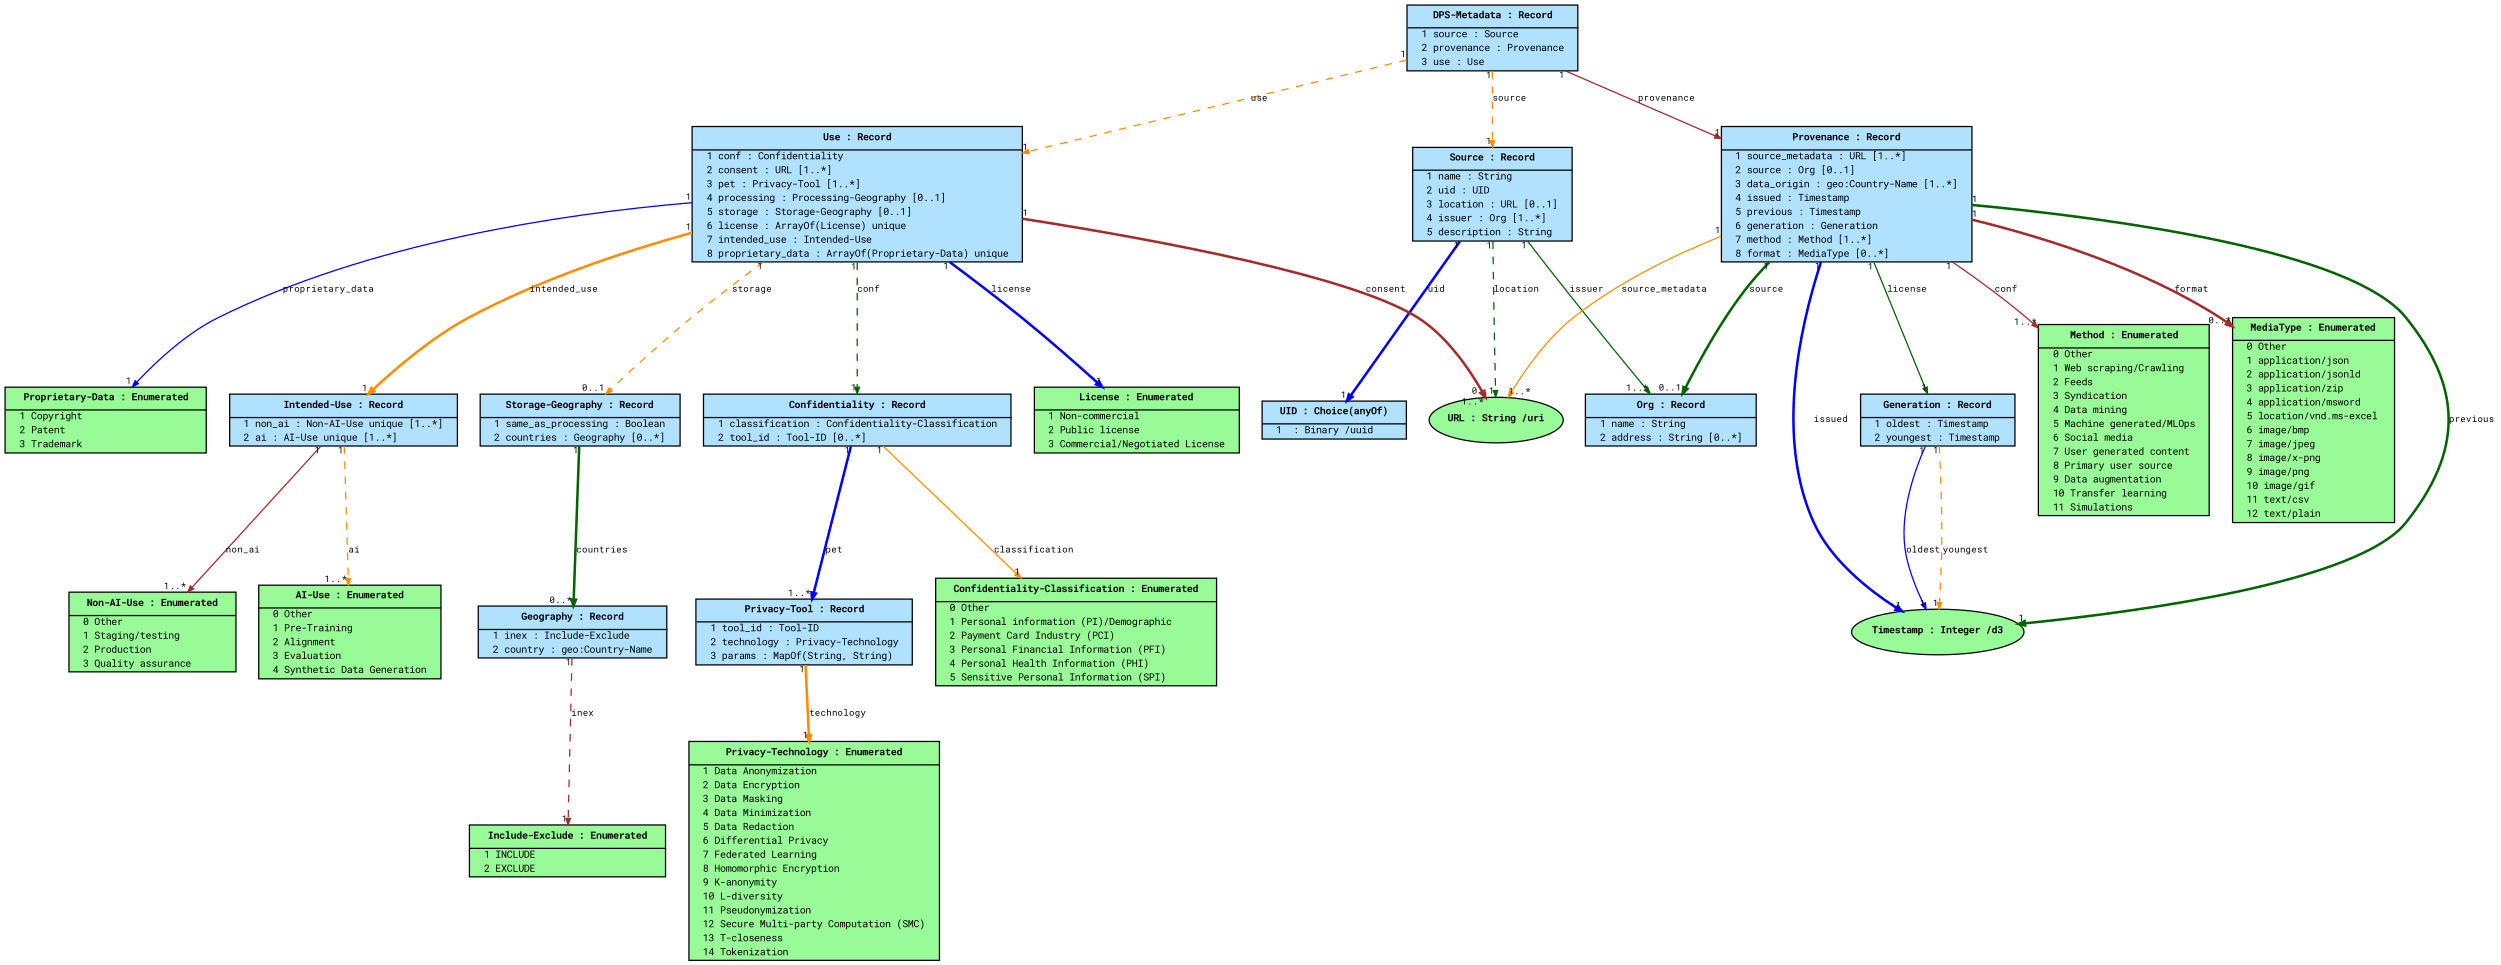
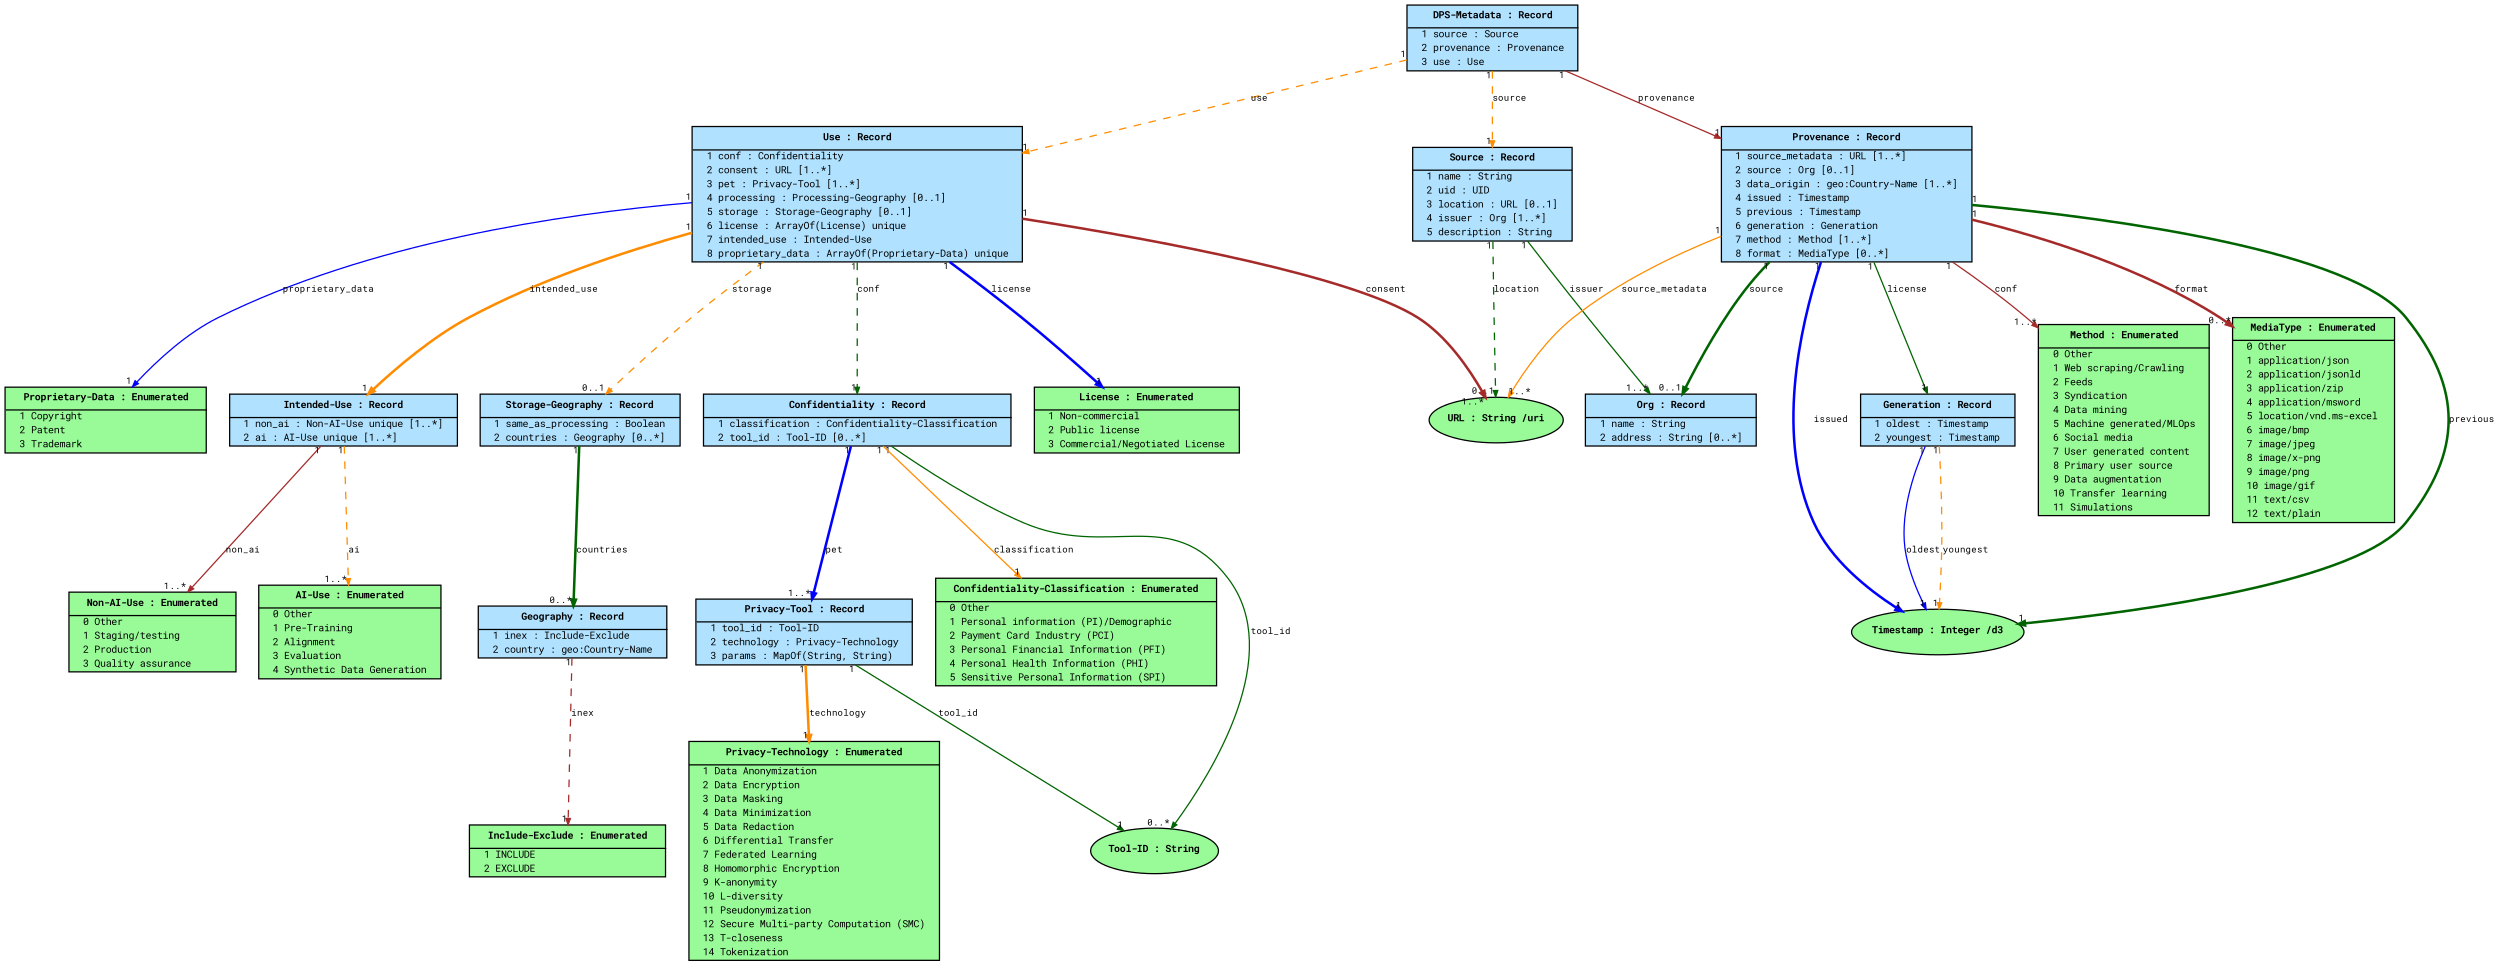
  digraph {
    fontname="Roboto Mono"
    fontsize=12
    node [fillcolor=lightskyblue1 fontname="Roboto Mono" fontsize=8 shape=plain style=filled]
    edge [arrowsize=0.5 color=darkorange fontname="Roboto Mono" fontsize=7 headlabel=1 labelangle=45.0 labeldistance=0.9 style=solid taillabel=1]
    n1 [label=<<table cellborder="0" cellpadding="1" cellspacing="0"> <tr><td cellpadding="4"><b>  DPS-Metadata : Record  </b></td></tr><hr/>   <tr><td align="left">  1 source : Source  </td></tr>   <tr><td align="left">  2 provenance : Provenance  </td></tr>   <tr><td align="left">  3 use : Use  </td></tr> </table>>]
    n2 [label=<<table cellborder="0" cellpadding="1" cellspacing="0"> <tr><td cellpadding="4"><b>  Source : Record  </b></td></tr><hr/>   <tr><td align="left">  1 name : String  </td></tr>   <tr><td align="left">  2 uid : UID  </td></tr>   <tr><td align="left">  3 location : URL [0..1]  </td></tr>   <tr><td align="left">  4 issuer : Org [1..*]  </td></tr>   <tr><td align="left">  5 description : String  </td></tr> </table>>]
    n3 [label=<<table cellborder="0" cellpadding="1" cellspacing="0"> <tr><td cellpadding="4"><b>  Provenance : Record  </b></td></tr><hr/>   <tr><td align="left">  1 source_metadata : URL [1..*]  </td></tr>   <tr><td align="left">  2 source : Org [0..1]  </td></tr>   <tr><td align="left">  3 data_origin : geo:Country-Name [1..*]  </td></tr>   <tr><td align="left">  4 issued : Timestamp  </td></tr>   <tr><td align="left">  5 previous : Timestamp  </td></tr>   <tr><td align="left">  6 generation : Generation  </td></tr>   <tr><td align="left">  7 method : Method [1..*]  </td></tr>   <tr><td align="left">  8 format : MediaType [0..*]  </td></tr> </table>>]
    n4 [label=<<table cellborder="0" cellpadding="1" cellspacing="0"> <tr><td cellpadding="4"><b>  Use : Record  </b></td></tr><hr/>   <tr><td align="left">  1 conf : Confidentiality  </td></tr>   <tr><td align="left">  2 consent : URL [1..*]  </td></tr>   <tr><td align="left">  3 pet : Privacy-Tool [1..*]  </td></tr>   <tr><td align="left">  4 processing : Processing-Geography [0..1]  </td></tr>   <tr><td align="left">  5 storage : Storage-Geography [0..1]  </td></tr>   <tr><td align="left">  6 license : ArrayOf(License) unique  </td></tr>   <tr><td align="left">  7 intended_use : Intended-Use  </td></tr>   <tr><td align="left">  8 proprietary_data : ArrayOf(Proprietary-Data) unique  </td></tr> </table>>]
-   n5 [label=<<table cellborder="0" cellpadding="1" cellspacing="0"> <tr><td cellpadding="4"><b>  UID : Choice(anyOf)  </b></td></tr><hr/>   <tr><td align="left">  1  : Binary /uuid  </td></tr> </table>>]
    n6 [label=<<table cellborder="0" cellpadding="1" cellspacing="0"> <tr><td cellpadding="4"><b>  Org : Record  </b></td></tr><hr/>   <tr><td align="left">  1 name : String  </td></tr>   <tr><td align="left">  2 address : String [0..*]  </td></tr> </table>>]
    n7 [fillcolor=palegreen label=<<b>URL : String /uri</b>> shape=ellipse]
    n8 [label=<<table cellborder="0" cellpadding="1" cellspacing="0"> <tr><td cellpadding="4"><b>  Generation : Record  </b></td></tr><hr/>   <tr><td align="left">  1 oldest : Timestamp  </td></tr>   <tr><td align="left">  2 youngest : Timestamp  </td></tr> </table>>]
    n9 [fillcolor=palegreen label=<<b>Timestamp : Integer /d3</b>> shape=ellipse]
    n10 [fillcolor=palegreen label=<<table cellborder="0" cellpadding="1" cellspacing="0"> <tr><td cellpadding="4"><b>  Method : Enumerated  </b></td></tr><hr/>   <tr><td align="left">  0 Other  </td></tr>   <tr><td align="left">  1 Web scraping/Crawling  </td></tr>   <tr><td align="left">  2 Feeds  </td></tr>   <tr><td align="left">  3 Syndication  </td></tr>   <tr><td align="left">  4 Data mining  </td></tr>   <tr><td align="left">  5 Machine generated/MLOps  </td></tr>   <tr><td align="left">  6 Social media  </td></tr>   <tr><td align="left">  7 User generated content  </td></tr>   <tr><td align="left">  8 Primary user source  </td></tr>   <tr><td align="left">  9 Data augmentation  </td></tr>   <tr><td align="left">  10 Transfer learning  </td></tr>   <tr><td align="left">  11 Simulations  </td></tr> </table>>]
    n11 [fillcolor=palegreen label=<<table cellborder="0" cellpadding="1" cellspacing="0"> <tr><td cellpadding="4"><b>  MediaType : Enumerated  </b></td></tr><hr/>   <tr><td align="left">  0 Other  </td></tr>   <tr><td align="left">  1 application/json  </td></tr>   <tr><td align="left">  2 application/jsonld  </td></tr>   <tr><td align="left">  3 application/zip  </td></tr>   <tr><td align="left">  4 application/msword  </td></tr>   <tr><td align="left">  5 location/vnd.ms-excel  </td></tr>   <tr><td align="left">  6 image/bmp  </td></tr>   <tr><td align="left">  7 image/jpeg  </td></tr>   <tr><td align="left">  8 image/x-png  </td></tr>   <tr><td align="left">  9 image/png  </td></tr>   <tr><td align="left">  10 image/gif  </td></tr>   <tr><td align="left">  11 text/csv  </td></tr>   <tr><td align="left">  12 text/plain  </td></tr> </table>>]
    n12 [label=<<table cellborder="0" cellpadding="1" cellspacing="0"> <tr><td cellpadding="4"><b>  Intended-Use : Record  </b></td></tr><hr/>   <tr><td align="left">  1 non_ai : Non-AI-Use unique [1..*]  </td></tr>   <tr><td align="left">  2 ai : AI-Use unique [1..*]  </td></tr> </table>>]
    n13 [label=<<table cellborder="0" cellpadding="1" cellspacing="0"> <tr><td cellpadding="4"><b>  Storage-Geography : Record  </b></td></tr><hr/>   <tr><td align="left">  1 same_as_processing : Boolean  </td></tr>   <tr><td align="left">  2 countries : Geography [0..*]  </td></tr> </table>>]
    n14 [label=<<table cellborder="0" cellpadding="1" cellspacing="0"> <tr><td cellpadding="4"><b>  Confidentiality : Record  </b></td></tr><hr/>   <tr><td align="left">  1 classification : Confidentiality-Classification  </td></tr>   <tr><td align="left">  2 tool_id : Tool-ID [0..*]  </td></tr> </table>>]
    n15 [fillcolor=palegreen label=<<table cellborder="0" cellpadding="1" cellspacing="0"> <tr><td cellpadding="4"><b>  License : Enumerated  </b></td></tr><hr/>   <tr><td align="left">  1 Non-commercial  </td></tr>   <tr><td align="left">  2 Public license  </td></tr>   <tr><td align="left">  3 Commercial/Negotiated License  </td></tr> </table>>]
    n16 [fillcolor=palegreen label=<<table cellborder="0" cellpadding="1" cellspacing="0"> <tr><td cellpadding="4"><b>  Proprietary-Data : Enumerated  </b></td></tr><hr/>   <tr><td align="left">  1 Copyright  </td></tr>   <tr><td align="left">  2 Patent  </td></tr>   <tr><td align="left">  3 Trademark  </td></tr> </table>>]
    n17 [fillcolor=palegreen label=<<table cellborder="0" cellpadding="1" cellspacing="0"> <tr><td cellpadding="4"><b>  Non-AI-Use : Enumerated  </b></td></tr><hr/>   <tr><td align="left">  0 Other  </td></tr>   <tr><td align="left">  1 Staging/testing  </td></tr>   <tr><td align="left">  2 Production  </td></tr>   <tr><td align="left">  3 Quality assurance  </td></tr> </table>>]
    n18 [fillcolor=palegreen label=<<table cellborder="0" cellpadding="1" cellspacing="0"> <tr><td cellpadding="4"><b>  AI-Use : Enumerated  </b></td></tr><hr/>   <tr><td align="left">  0 Other  </td></tr>   <tr><td align="left">  1 Pre-Training  </td></tr>   <tr><td align="left">  2 Alignment  </td></tr>   <tr><td align="left">  3 Evaluation  </td></tr>   <tr><td align="left">  4 Synthetic Data Generation  </td></tr> </table>>]
    n19 [label=<<table cellborder="0" cellpadding="1" cellspacing="0"> <tr><td cellpadding="4"><b>  Geography : Record  </b></td></tr><hr/>   <tr><td align="left">  1 inex : Include-Exclude  </td></tr>   <tr><td align="left">  2 country : geo:Country-Name  </td></tr> </table>>]
    n20 [label=<<table cellborder="0" cellpadding="1" cellspacing="0"> <tr><td cellpadding="4"><b>  Privacy-Tool : Record  </b></td></tr><hr/>   <tr><td align="left">  1 tool_id : Tool-ID  </td></tr>   <tr><td align="left">  2 technology : Privacy-Technology  </td></tr>   <tr><td align="left">  3 params : MapOf(String, String)  </td></tr> </table>>]
-   n22 [fillcolor=palegreen label=<<table cellborder="0" cellpadding="1" cellspacing="0"> <tr><td cellpadding="4"><b>  Privacy-Technology : Enumerated  </b></td></tr><hr/>   <tr><td align="left">  1 Data Anonymization  </td></tr>   <tr><td align="left">  2 Data Encryption  </td></tr>   <tr><td align="left">  3 Data Masking  </td></tr>   <tr><td align="left">  4 Data Minimization  </td></tr>   <tr><td align="left">  5 Data Redaction  </td></tr>   <tr><td align="left">  6 Differential Privacy  </td></tr>   <tr><td align="left">  7 Federated Learning  </td></tr>   <tr><td align="left">  8 Homomorphic Encryption  </td></tr>   <tr><td align="left">  9 K-anonymity  </td></tr>   <tr><td align="left">  10 L-diversity  </td></tr>   <tr><td align="left">  11 Pseudonymization  </td></tr>   <tr><td align="left">  12 Secure Multi-party Computation (SMC)  </td></tr>   <tr><td align="left">  13 T-closeness  </td></tr>   <tr><td align="left">  14 Tokenization  </td></tr> </table>>]
+   n21 [fillcolor=palegreen label=<<b>Tool-ID : String</b>> shape=ellipse]
+   n22 [fillcolor=palegreen label=<<table cellborder="0" cellpadding="1" cellspacing="0"> <tr><td cellpadding="4"><b>  Privacy-Technology : Enumerated  </b></td></tr><hr/>   <tr><td align="left">  1 Data Anonymization  </td></tr>   <tr><td align="left">  2 Data Encryption  </td></tr>   <tr><td align="left">  3 Data Masking  </td></tr>   <tr><td align="left">  4 Data Minimization  </td></tr>   <tr><td align="left">  5 Data Redaction  </td></tr>   <tr><td align="left">  6 Differential Transfer  </td></tr>   <tr><td align="left">  7 Federated Learning  </td></tr>   <tr><td align="left">  8 Homomorphic Encryption  </td></tr>   <tr><td align="left">  9 K-anonymity  </td></tr>   <tr><td align="left">  10 L-diversity  </td></tr>   <tr><td align="left">  11 Pseudonymization  </td></tr>   <tr><td align="left">  12 Secure Multi-party Computation (SMC)  </td></tr>   <tr><td align="left">  13 T-closeness  </td></tr>   <tr><td align="left">  14 Tokenization  </td></tr> </table>>]
    n23 [fillcolor=palegreen label=<<table cellborder="0" cellpadding="1" cellspacing="0"> <tr><td cellpadding="4"><b>  Confidentiality-Classification : Enumerated  </b></td></tr><hr/>   <tr><td align="left">  0 Other  </td></tr>   <tr><td align="left">  1 Personal information (PI)/Demographic  </td></tr>   <tr><td align="left">  2 Payment Card Industry (PCI)  </td></tr>   <tr><td align="left">  3 Personal Financial Information (PFI)  </td></tr>   <tr><td align="left">  4 Personal Health Information (PHI)  </td></tr>   <tr><td align="left">  5 Sensitive Personal Information (SPI)  </td></tr> </table>>]
    n24 [fillcolor=palegreen label=<<table cellborder="0" cellpadding="1" cellspacing="0"> <tr><td cellpadding="4"><b>  Include-Exclude : Enumerated  </b></td></tr><hr/>   <tr><td align="left">  1 INCLUDE  </td></tr>   <tr><td align="left">  2 EXCLUDE  </td></tr> </table>>]
    n1 -> n2 [label=source style=dashed]
    n1 -> n3 [color=brown label=provenance]
    n1 -> n4 [label=use style=dashed]
-   n2 -> n5 [color=blue label=uid style=bold]
    n2 -> n6 [color=darkgreen headlabel="1..*" label=issuer]
    n2 -> n7 [color=darkgreen headlabel="0..1" label=location style=dashed]
    n3 -> n6 [color=darkgreen headlabel="0..1" label=source style=bold]
    n3 -> n7 [headlabel="1..*" label=source_metadata]
    n3 -> n8 [color=darkgreen label=license]
    n3 -> n9 [color=blue label=issued style=bold]
    n3 -> n9 [color=darkgreen label=previous style=bold]
    n3 -> n10 [color=brown headlabel="1..*" label=conf]
    n3 -> n11 [color=brown headlabel="0..*" label=format style=bold]
    n4 -> n7 [color=brown headlabel="1..*" label=consent style=bold]
    n4 -> n12 [label=intended_use style=bold]
    n4 -> n13 [headlabel="0..1" label=storage style=dashed]
    n4 -> n14 [color=darkgreen label=conf style=dashed]
    n4 -> n15 [color=blue label=license style=bold]
    n4 -> n16 [color=blue label=proprietary_data]
    n8 -> n9 [color=blue label=oldest]
    n8 -> n9 [label=youngest style=dashed]
    n12 -> n17 [color=brown headlabel="1..*" label=non_ai]
    n12 -> n18 [headlabel="1..*" label=ai style=dashed]
    n13 -> n19 [color=darkgreen headlabel="0..*" label=countries style=bold]
    n14 -> n20 [color=blue headlabel="1..*" label=pet style=bold]
+   n14 -> n21 [color=darkgreen headlabel="0..*" label=tool_id]
    n14 -> n23 [label=classification]
    n19 -> n24 [color=brown label=inex style=dashed]
+   n20 -> n21 [color=darkgreen label=tool_id]
    n20 -> n22 [label=technology style=bold]
  }
